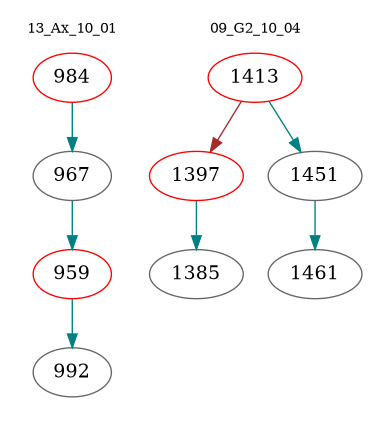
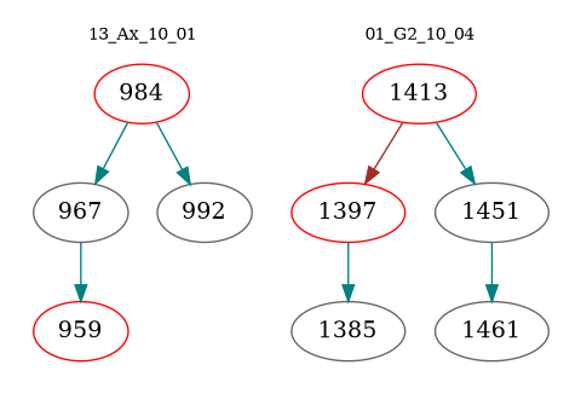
  digraph {
    node [color=gray40]
    edge [color=teal]
    n1 [color=red label=984]
    n2 [label=967]
    n3 [label=992]
    n4 [color=red label=959]
    n5 [color=red label=1413]
    n6 [color=red label=1397]
    n7 [label=1451]
    n8 [label=1385]
    n9 [label=1461]
    subgraph cluster_1 {
      color=white
      fontsize=10
      label="13_Ax_10_01"
      n1
      n2
      n3
      n4
    }
    subgraph cluster_2 {
      color=white
      fontsize=10
-     label="09_G2_10_04"
+     label="01_G2_10_04"
      n5
      n6
      n7
      n8
      n9
    }
    n1 -> n2
-   n4 -> n3
+   n1 -> n3
    n2 -> n4
    n5 -> n6 [color=brown]
    n5 -> n7
    n6 -> n8
    n7 -> n9
  }
